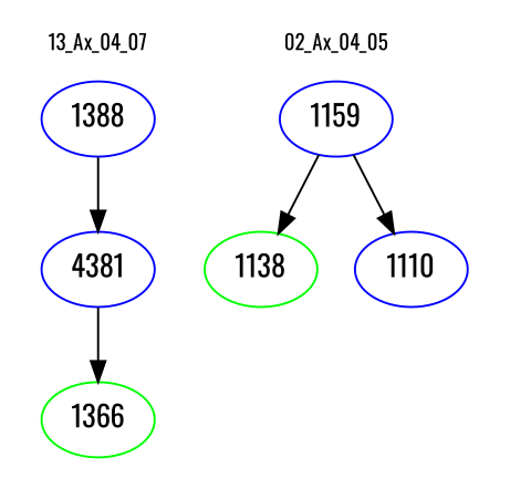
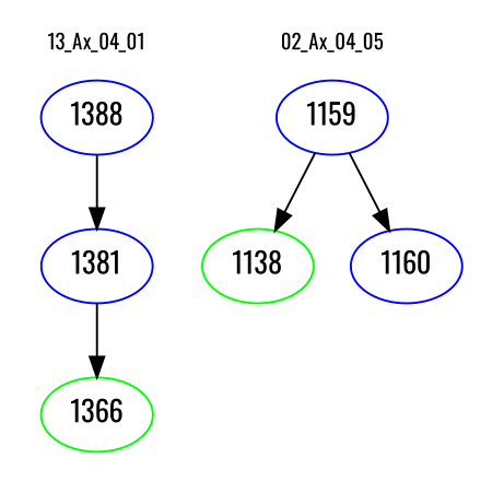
  digraph {
    fontname=Oswald
    node [color=blue fontname=Oswald]
    edge [color=black fontname=Oswald]
-   n1 [label=4381]
+   n1 [label=1381]
    n2 [color=green label=1366]
    n3 [label=1388]
    n4 [label=1159]
    n5 [color=green label=1138]
-   n6 [label=1110]
+   n6 [label=1160]
    subgraph cluster_1 {
      color=white
      fontsize=10
-     label="13_Ax_04_07"
+     label="13_Ax_04_01"
      n1
      n2
      n3
    }
    subgraph cluster_2 {
      color=white
      fontsize=10
      label="02_Ax_04_05"
      n4
      n5
      n6
    }
    n1 -> n2
    n3 -> n1
    n4 -> n5
    n4 -> n6
  }
